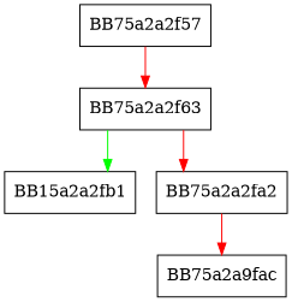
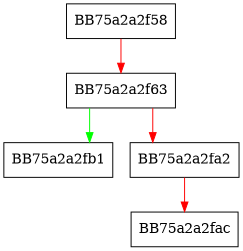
  digraph {
    splines=ortho
    node [shape=box]
    edge [color=red]
-   BB75a2a2f58 [label=BB75a2a2f57]
+   BB75a2a2f58
    BB75a2a2f63
-   BB75a2a2fb1 [label=BB15a2a2fb1]
+   BB75a2a2fb1
    n4 [label=BB75a2a2fa2]
-   BB75a2a2fac [label=BB75a2a9fac]
+   BB75a2a2fac
    BB75a2a2f58 -> BB75a2a2f63
    BB75a2a2f63 -> BB75a2a2fb1 [color=green]
    BB75a2a2f63 -> n4
    n4 -> BB75a2a2fac
  }
